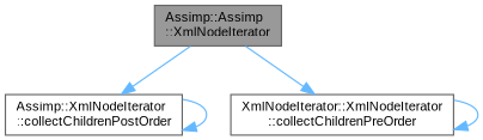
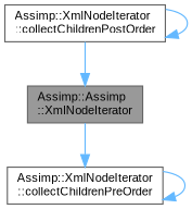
  digraph {
    fontname="Liberation Sans"
    rankdir=TB
    node [color=grey40 fillcolor=white fontname="Liberation Sans" fontsize=10 shape=box style=filled]
    edge [color=steelblue1 fontname="Liberation Sans" fontsize=10 labelfontname=Helvetica labelfontsize=10 style=solid]
    n1 [color=gray40 fillcolor=grey60 fontcolor=black height=0.2 label="Assimp::Assimp\l::XmlNodeIterator" width=0.4]
    n2 [height=0.2 label="Assimp::XmlNodeIterator\l::collectChildrenPostOrder" width=0.4]
-   n3 [height=0.2 label="XmlNodeIterator::XmlNodeIterator\l::collectChildrenPreOrder" width=0.4]
-   n1 -> n2
+   n3 [height=0.2 label="Assimp::XmlNodeIterator\l::collectChildrenPreOrder" width=0.4]
+   n2 -> n1
    n1 -> n3
    n2 -> n2
    n3 -> n3
  }
